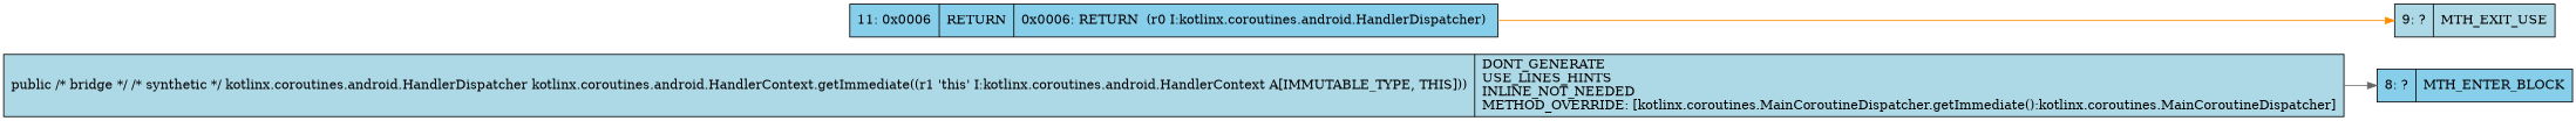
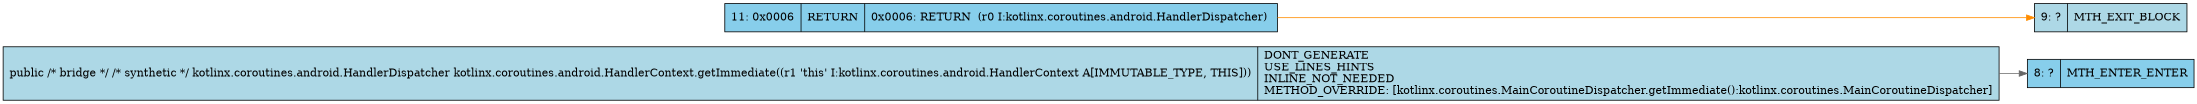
  digraph {
    fontname="DejaVu Serif"
    rankdir=LR
    node [fillcolor=skyblue fontname="DejaVu Serif" shape=record style=filled]
    edge [fontname="DejaVu Serif"]
-   n1 [label="{8\:\ ?|MTH_ENTER_BLOCK\l}"]
+   n1 [label="{8\:\ ?|MTH_ENTER_ENTER\l}"]
    n2 [label="{11\:\ 0x0006|RETURN\l|0x0006: RETURN  (r0 I:kotlinx.coroutines.android.HandlerDispatcher) \l}"]
-   n3 [fillcolor=lightblue label="{9\:\ ?|MTH_EXIT_USE\l}"]
+   n3 [fillcolor=lightblue label="{9\:\ ?|MTH_EXIT_BLOCK\l}"]
    n4 [fillcolor=lightblue label="{public \/* bridge *\/ \/* synthetic *\/ kotlinx.coroutines.android.HandlerDispatcher kotlinx.coroutines.android.HandlerContext.getImmediate((r1 'this' I:kotlinx.coroutines.android.HandlerContext A[IMMUTABLE_TYPE, THIS]))  | DONT_GENERATE\lUSE_LINES_HINTS\lINLINE_NOT_NEEDED\lMETHOD_OVERRIDE: [kotlinx.coroutines.MainCoroutineDispatcher.getImmediate():kotlinx.coroutines.MainCoroutineDispatcher]\l}"]
    n2 -> n3 [color=darkorange]
    n4 -> n1 [color=gray40]
  }
